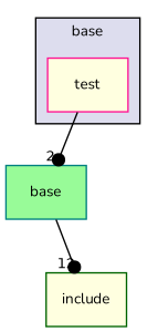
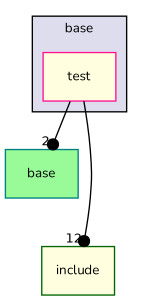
  digraph {
    compound=true
    fontname=Nunito
    node [fillcolor=lightyellow fontname=Nunito fontsize=10 shape=box style=filled]
    edge [arrowhead=dot fontname=Nunito labeldistance=1.5 labelfontname=Helvetica labelfontsize=10 style=solid]
    n1 [color=deeppink label=test pencolor=black]
    n2 [color=teal fillcolor=palegreen label=base]
    n3 [color=darkgreen label=include]
    subgraph cluster_1 {
      bgcolor="#ddddee"
      fontsize=10
      label=base
      pencolor=black
      n1
    }
    n1 -> n2 [headlabel=2]
-   n2 -> n3 [headlabel=12]
+   n1 -> n3 [headlabel=12]
  }
